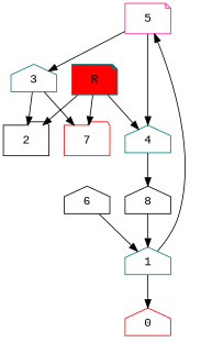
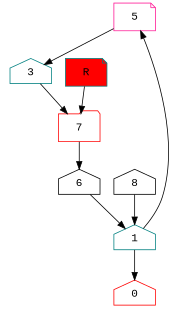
  digraph {
    fontname="Liberation Mono"
    node [color=teal fontname="Liberation Mono" shape=house]
    edge [fontname="Liberation Mono"]
    5 [color=deeppink shape=note]
    1
    n3 [color=red label=0]
-   2 [color=black shape=folder]
    3
    7 [color=red shape=folder]
-   4
    6 [color=black]
    8 [color=black]
    R [fillcolor="#ff0000" shape=note style=filled]
    5 -> 3
-   5 -> 4
    1 -> 5
    1 -> n3
-   3 -> 2
    3 -> 7
-   4 -> 8
+   7 -> 6
    6 -> 1
    8 -> 1
-   R -> 2
    R -> 7
-   R -> 4
  }
